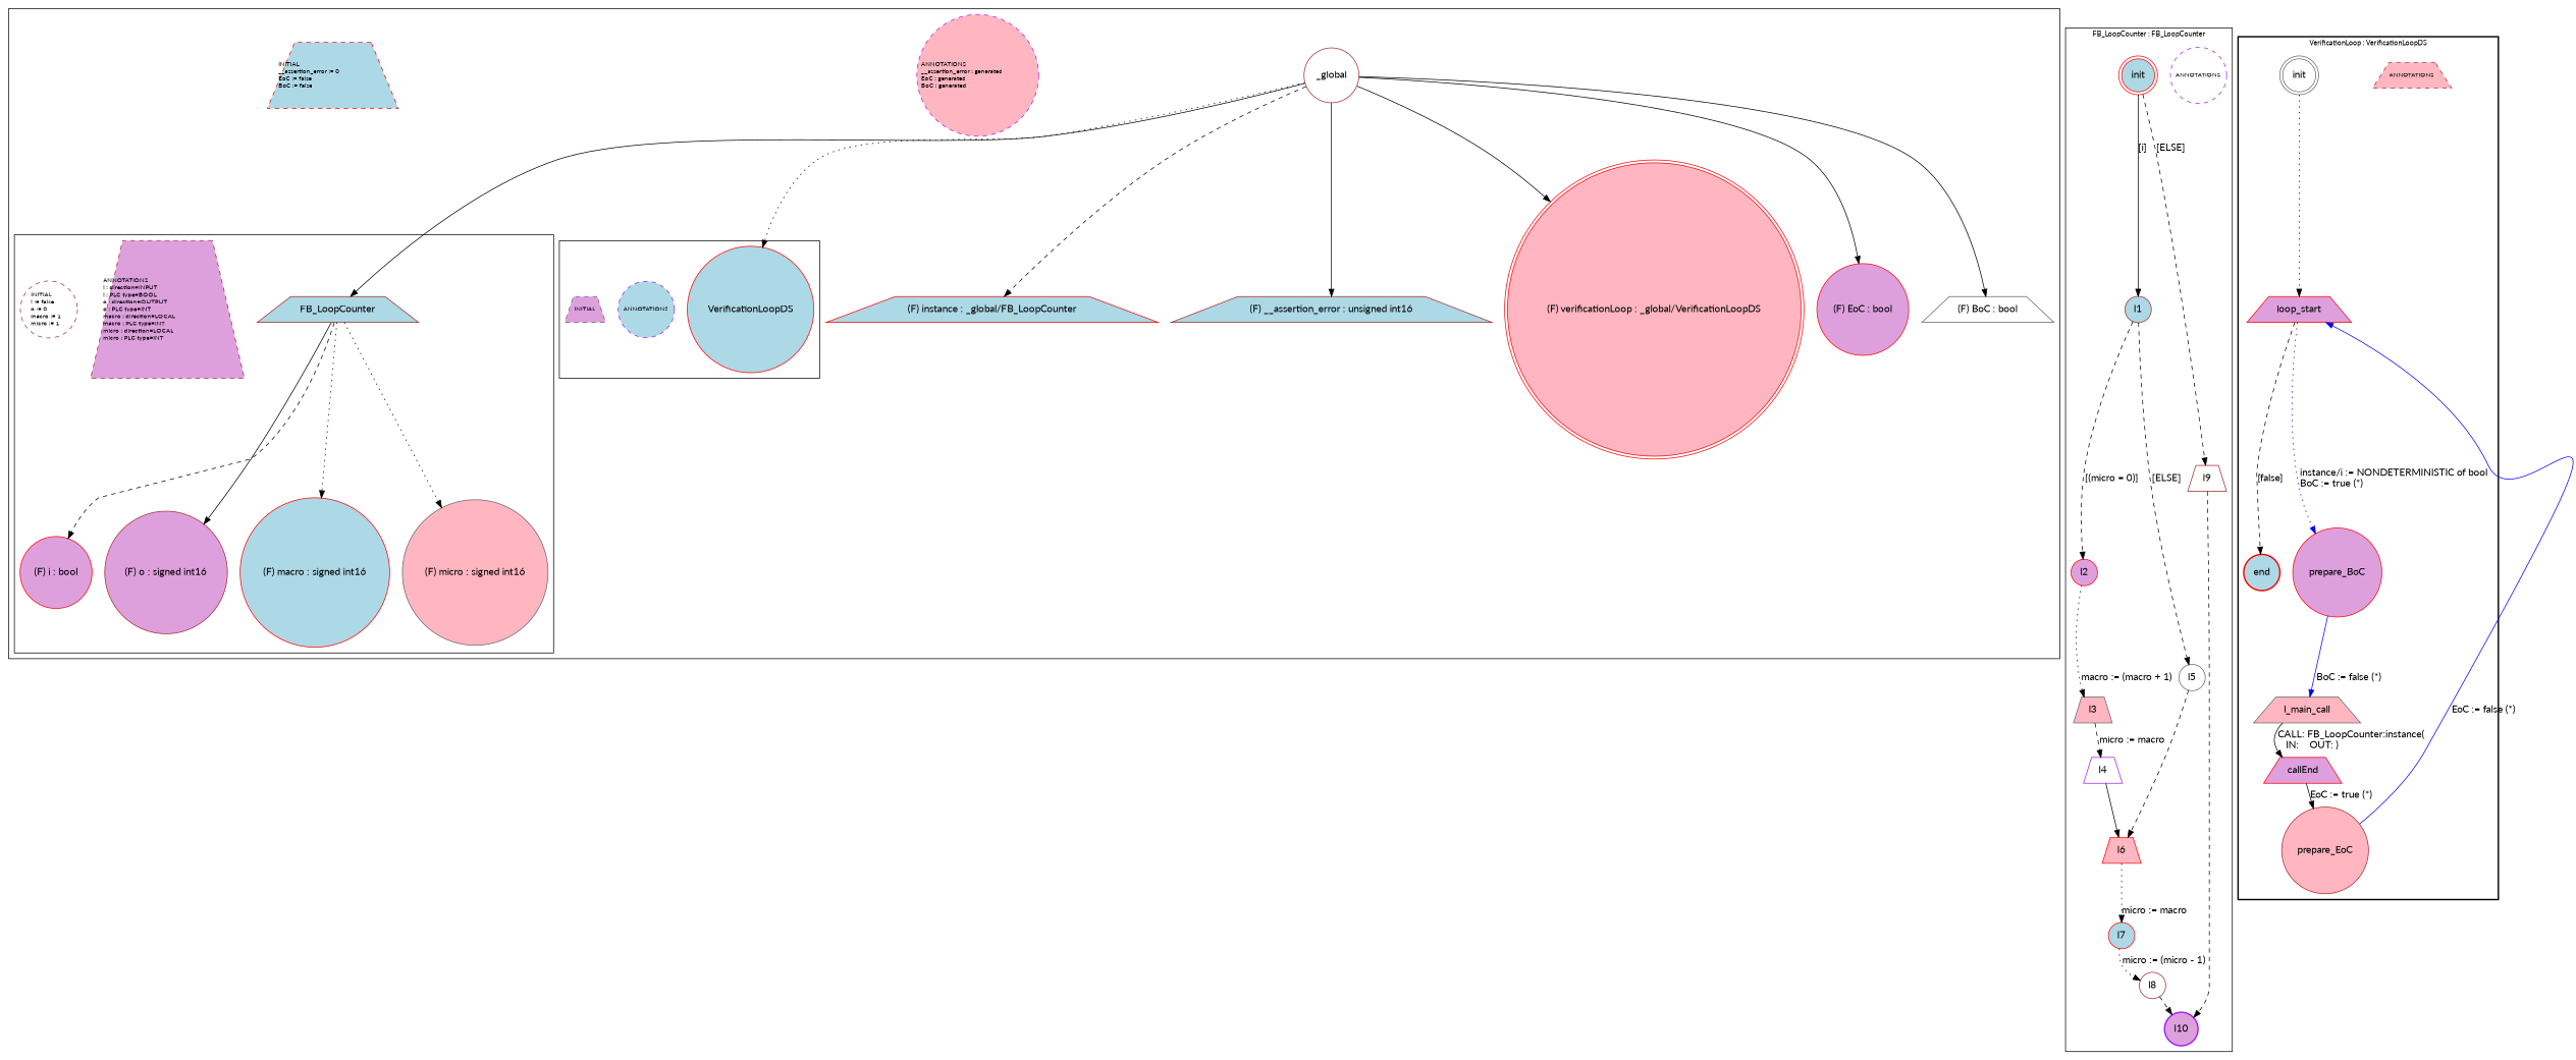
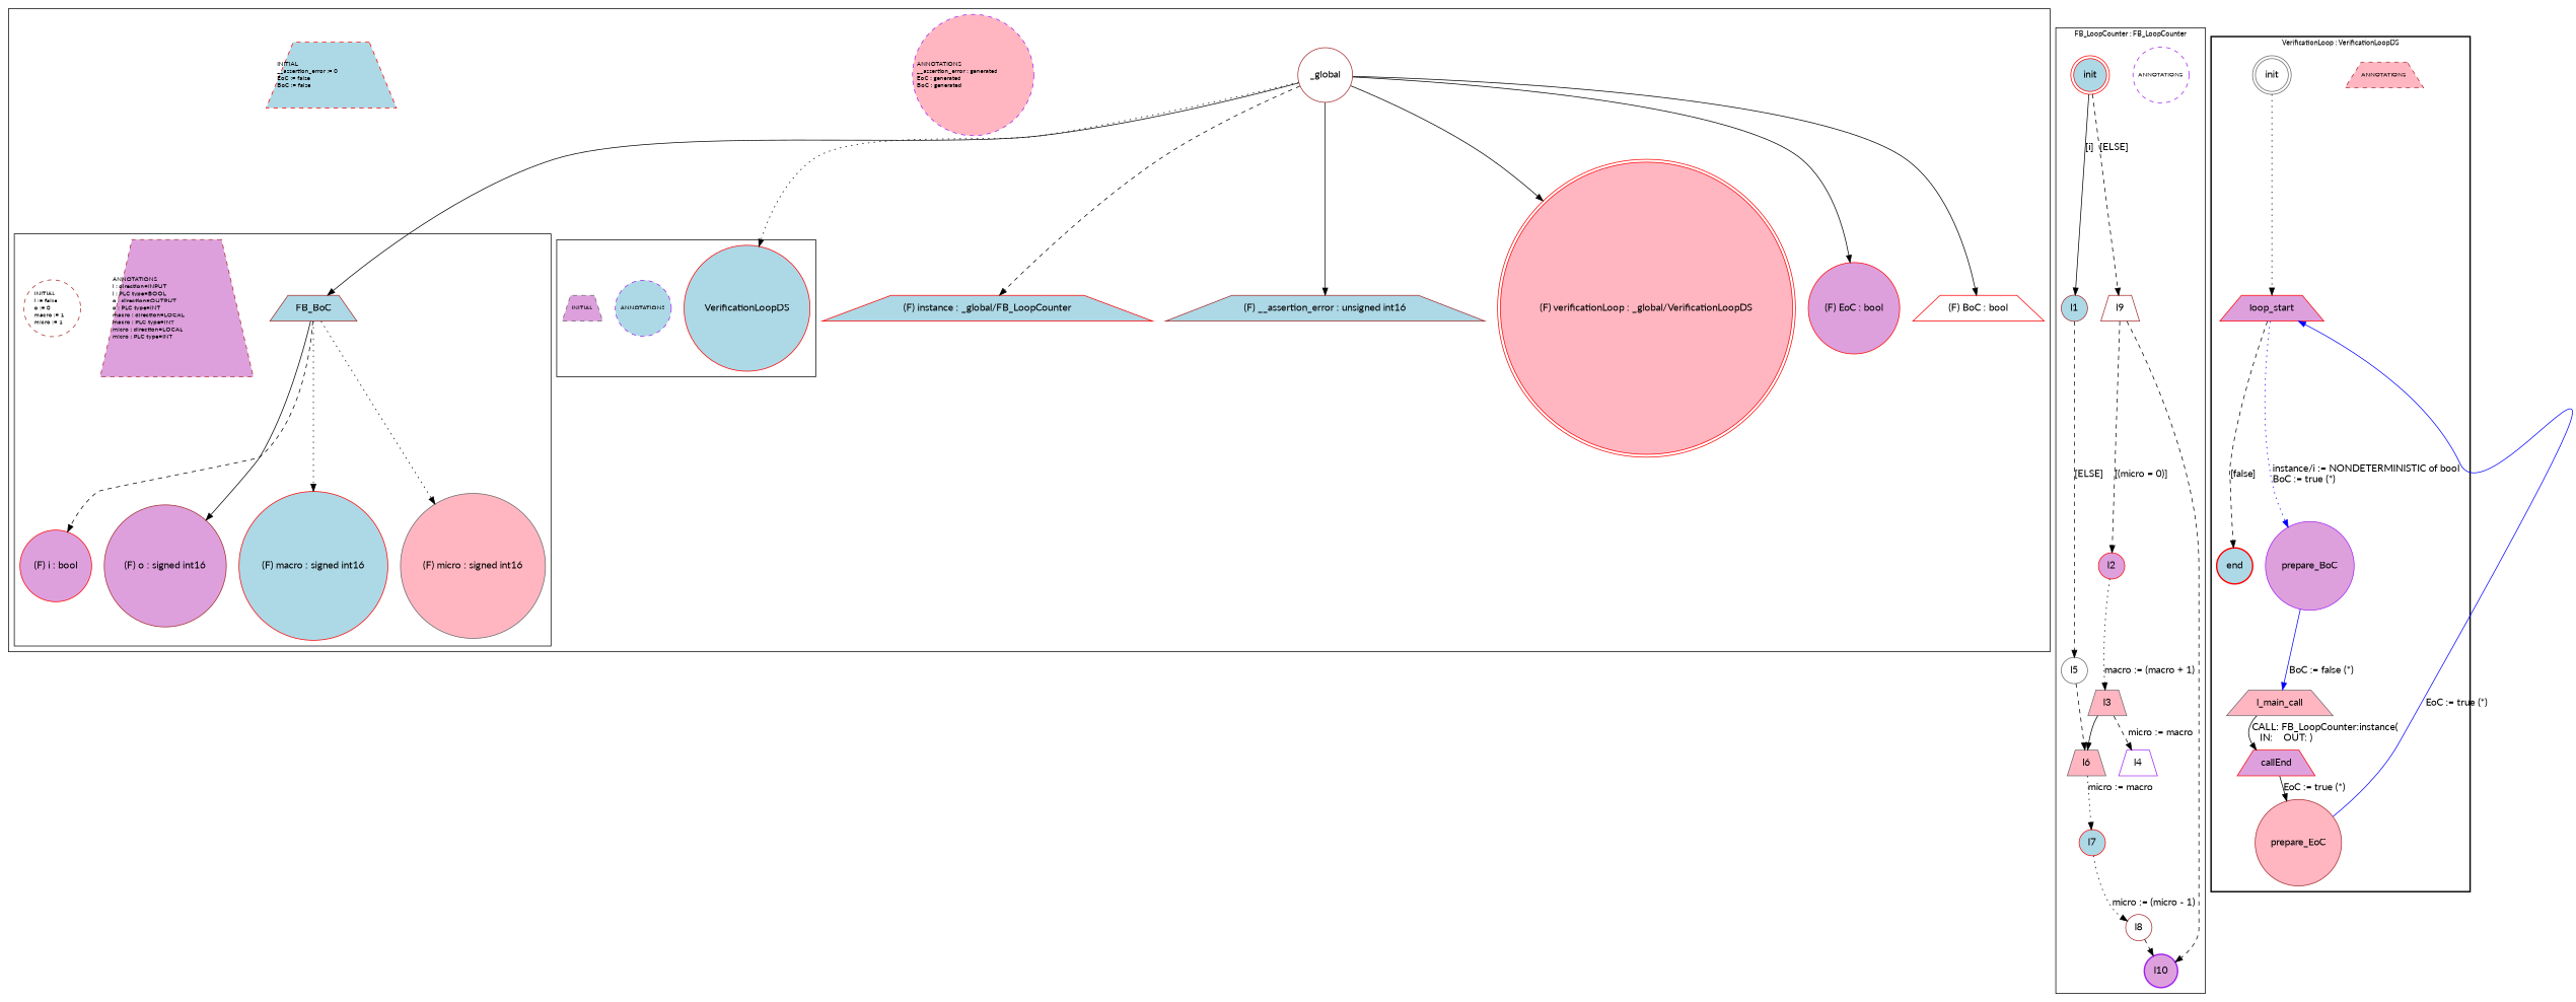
  digraph {
    fontname=Lato
    node [color=red fillcolor=lightblue fontname=Lato shape=circle style=filled]
    edge [fontname=Lato style=solid color=black]
-   n1 [color=brown label=FB_LoopCounter shape=trapezium]
+   n1 [color=brown label=FB_BoC shape=trapezium]
    n2 [fillcolor=plum label="(F) i : bool"]
    n3 [color=brown fillcolor=plum label="(F) o : signed int16"]
    n4 [label="(F) macro : signed int16"]
    n5 [color=gray40 fillcolor=lightpink label="(F) micro : signed int16"]
    n6 [color=brown fillcolor=plum fontsize=9 label="ANNOTATIONS\li : direction=INPUT\li : PLC type=BOOL\lo : direction=OUTPUT\lo : PLC type=INT\lmacro : direction=LOCAL\lmacro : PLC type=INT\lmicro : direction=LOCAL\lmicro : PLC type=INT\l" margin="0.04,0.04" shape=trapezium style="dashed,filled"]
    n7 [color=brown fillcolor=white fontsize=9 label="INITIAL\li := false\lo := 0\lmacro := 1\lmicro := 1\l" margin="0.04,0.04" style="dashed,filled"]
    n8 [label=VerificationLoopDS]
    n9 [color=purple fontsize=9 label=ANNOTATIONS margin="0.04,0.04" style="dashed,filled"]
    n10 [color=gray40 fillcolor=plum fontsize=9 label=INITIAL margin="0.04,0.04" shape=trapezium style="dashed,filled"]
    n11 [color=brown fillcolor=white label=_global]
    n12 [label="(F) instance : _global/FB_LoopCounter" shape=trapezium]
    n13 [color=brown label="(F) __assertion_error : unsigned int16" shape=trapezium]
    n14 [fillcolor=lightpink label="(F) verificationLoop : _global/VerificationLoopDS" peripheries=2]
    n15 [fillcolor=plum label="(F) EoC : bool"]
-   n16 [color=gray40 fillcolor=white label="(F) BoC : bool" shape=trapezium]
+   n16 [fillcolor=white label="(F) BoC : bool" shape=trapezium]
    n17 [color=purple fillcolor=lightpink fontsize=9 label="ANNOTATIONS\l__assertion_error : generated\lEoC : generated\lBoC : generated\l" margin="0.04,0.04" style="dashed,filled"]
    n18 [fontsize=9 label="INITIAL\l__assertion_error := 0\lEoC := false\lBoC := false\l" margin="0.04,0.04" shape=trapezium style="dashed,filled"]
    n19 [color=purple fillcolor=white fontsize=9 label=ANNOTATIONS margin="0.04,0.04" style="dashed,filled"]
    n20 [label=init peripheries=2]
    n21 [color=brown label=l1]
    n22 [color=brown fillcolor=white label=l9 shape=trapezium]
    n23 [fillcolor=plum label=l2]
    n24 [color=gray40 fillcolor=white label=l5]
    n25 [color=gray40 fillcolor=lightpink label=l3 shape=trapezium]
    n26 [color=purple fillcolor=white label=l4 shape=trapezium]
-   n27 [fillcolor=lightpink label=l6 shape=trapezium]
+   n27 [color=gray40 fillcolor=lightpink label=l6 shape=trapezium]
    n28 [label=l7]
    n29 [color=brown fillcolor=white label=l8]
    n30 [color=purple fillcolor=plum label=l10 style="bold,filled"]
    n31 [color=brown fillcolor=lightpink fontsize=9 label=ANNOTATIONS margin="0.04,0.04" shape=trapezium style="dashed,filled"]
    n32 [color=gray40 fillcolor=white label=init peripheries=2]
    n33 [fillcolor=plum label=loop_start shape=trapezium]
    n34 [label=end style="bold,filled"]
-   n35 [fillcolor=plum label=prepare_BoC]
+   n35 [color=purple fillcolor=plum label=prepare_BoC]
    n36 [color=gray40 fillcolor=lightpink label=l_main_call shape=trapezium]
    n37 [fillcolor=plum label=callEnd shape=trapezium]
    n38 [color=brown fillcolor=lightpink label=prepare_EoC]
    subgraph cluster_1 {
      n11
      n12
      n13
      n14
      n15
      n16
      n17
      n18
      subgraph cluster_2 {
        n1
        n2
        n3
        n4
        n5
        n6
        n7
      }
      subgraph cluster_3 {
        n8
        n9
        n10
      }
    }
    subgraph cluster_4 {
      color=black
      fontsize=10
      label="FB_LoopCounter : FB_LoopCounter"
      ranksep=0.4
      n19
      n20
      n21
      n22
      n23
      n24
      n25
      n26
      n27
      n28
      n29
      n30
    }
    subgraph cluster_5 {
      color=black
      fontsize=10
      label="VerificationLoop : VerificationLoopDS"
      ranksep=0.4
      style=bold
      n31
      n32
      n33
      n34
      n35
      n36
      n37
      n38
    }
    n1 -> n2 [style=dashed color=""]
    n1 -> n3 [color=""]
    n1 -> n4 [style=dotted color=""]
    n1 -> n5 [style=dotted color=""]
    n11 -> n1 [color=""]
    n11 -> n8 [style=dotted color=""]
    n11 -> n12 [style=dashed color=""]
    n11 -> n13 [color=""]
    n11 -> n14 [color=""]
    n11 -> n15 [color=""]
    n11 -> n16 [color=""]
    n20 -> n21 [label="[i]"]
    n20 -> n22 [label="[ELSE]" style=dashed]
-   n21 -> n23 [label="[(micro = 0)]" style=dashed]
+   n22 -> n23 [label="[(micro = 0)]" style=dashed]
    n21 -> n24 [label="[ELSE]" style=dashed]
    n22 -> n30 [style=dashed]
    n23 -> n25 [label="macro := (macro + 1)" style=dotted]
    n24 -> n27 [style=dashed]
    n25 -> n26 [label="micro := macro" style=dashed]
-   n26 -> n27
+   n25 -> n27
    n27 -> n28 [label="micro := macro" style=dotted]
    n28 -> n29 [label="micro := (micro - 1)" style=dotted]
    n29 -> n30 [style=dashed]
    n32 -> n33 [style=dotted]
    n33 -> n34 [label="[false]" style=dashed]
    n33 -> n35 [color=blue label="instance/i := NONDETERMINISTIC of bool\lBoC := true (*)\l" style=dotted]
    n35 -> n36 [color=blue label="BoC := false (*)"]
    n36 -> n37 [label="CALL: FB_LoopCounter:instance(\l   IN:    OUT: )\l"]
    n37 -> n38 [label="EoC := true (*)"]
-   n38 -> n33 [color=blue label="EoC := false (*)"]
+   n38 -> n33 [color=blue label="EoC := true (*)"]
  }
